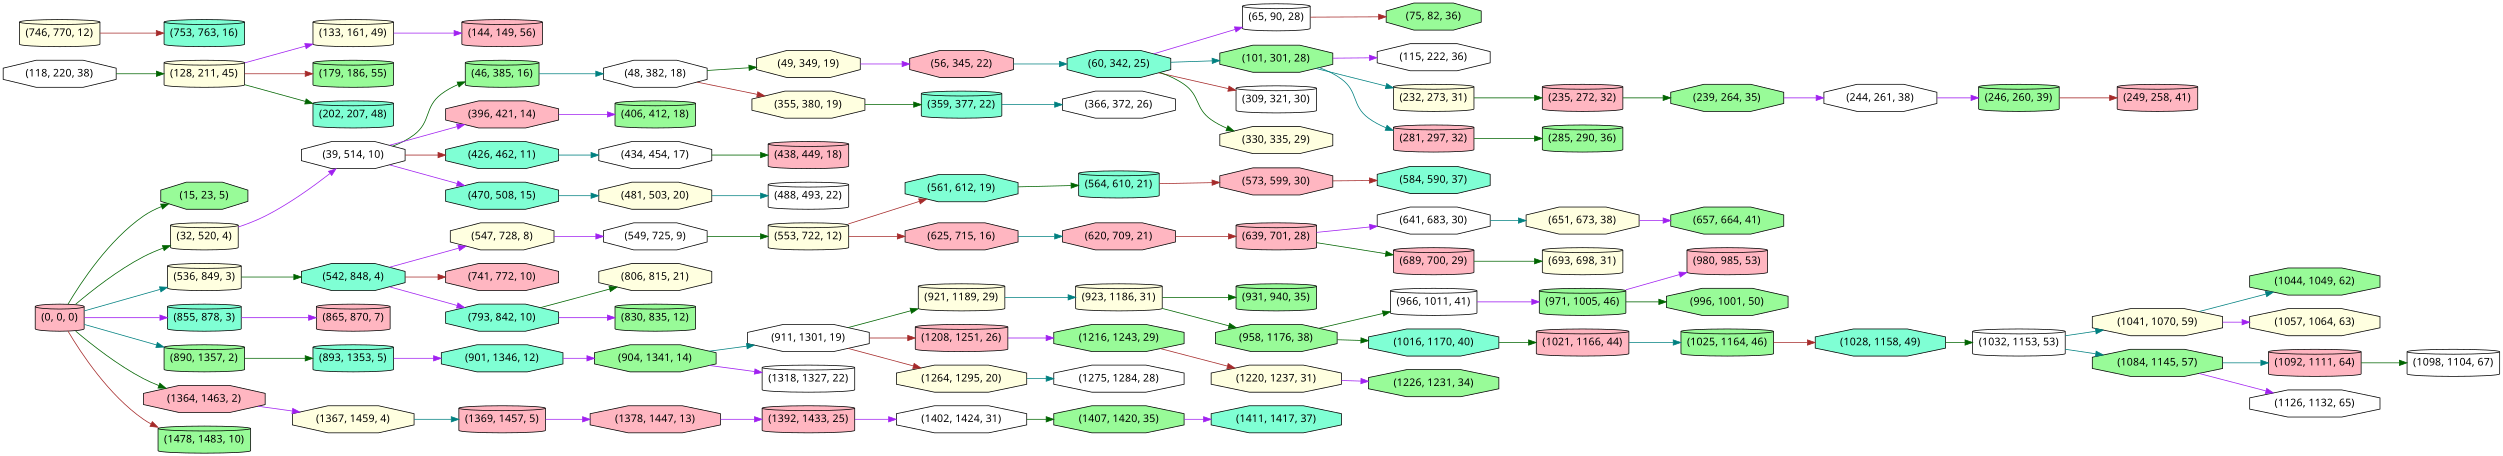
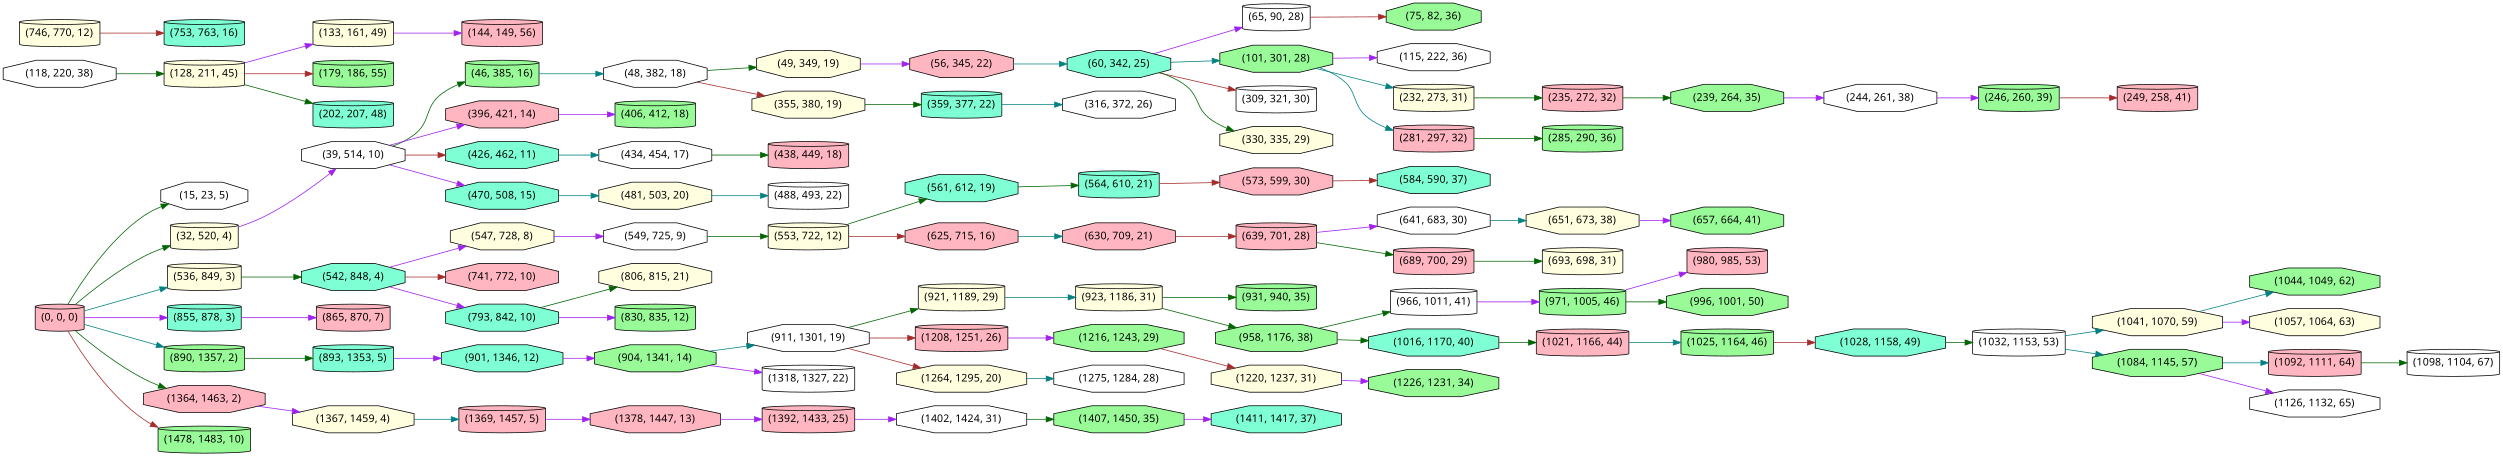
  digraph {
    fontname="Noto Sans"
    rankdir=LR
    node [fillcolor=palegreen fontname="Noto Sans" shape=octagon style=filled]
    edge [color=purple fontname="Noto Sans"]
    "(0, 0, 0)" [fillcolor=lightpink shape=cylinder]
-   "(15, 23, 5)"
+   "(15, 23, 5)" [fillcolor=white]
    "(32, 520, 4)" [fillcolor=lightyellow shape=cylinder]
    "(536, 849, 3)" [fillcolor=lightyellow shape=cylinder]
    "(855, 878, 3)" [fillcolor=aquamarine shape=cylinder]
    "(890, 1357, 2)" [shape=cylinder]
    "(1364, 1463, 2)" [fillcolor=lightpink]
    "(1478, 1483, 10)" [shape=cylinder]
    "(39, 514, 10)" [fillcolor=white]
    "(542, 848, 4)" [fillcolor=aquamarine]
    "(865, 870, 7)" [fillcolor=lightpink shape=cylinder]
    "(893, 1353, 5)" [fillcolor=aquamarine shape=cylinder]
    "(1367, 1459, 4)" [fillcolor=lightyellow]
    "(46, 385, 16)" [shape=cylinder]
    "(396, 421, 14)" [fillcolor=lightpink]
    "(426, 462, 11)" [fillcolor=aquamarine]
    "(470, 508, 15)" [fillcolor=aquamarine]
    "(48, 382, 18)" [fillcolor=white]
    "(406, 412, 18)" [shape=cylinder]
    "(434, 454, 17)" [fillcolor=white]
    "(481, 503, 20)" [fillcolor=lightyellow]
    "(49, 349, 19)" [fillcolor=lightyellow]
    "(355, 380, 19)" [fillcolor=lightyellow]
    "(56, 345, 22)" [fillcolor=lightpink]
    "(359, 377, 22)" [fillcolor=aquamarine shape=cylinder]
    "(60, 342, 25)" [fillcolor=aquamarine]
    "(65, 90, 28)" [fillcolor=white shape=cylinder]
    "(101, 301, 28)"
    "(309, 321, 30)" [fillcolor=white shape=cylinder]
    "(330, 335, 29)" [fillcolor=lightyellow]
    "(75, 82, 36)"
    "(115, 222, 36)" [fillcolor=white]
    "(232, 273, 31)" [fillcolor=lightyellow shape=cylinder]
    "(281, 297, 32)" [fillcolor=lightpink shape=cylinder]
    "(235, 272, 32)" [fillcolor=lightpink shape=cylinder]
    "(285, 290, 36)" [shape=cylinder]
    "(118, 220, 38)" [fillcolor=white]
    "(128, 211, 45)" [fillcolor=lightyellow shape=cylinder]
    "(133, 161, 49)" [fillcolor=lightyellow shape=cylinder]
    "(179, 186, 55)" [shape=cylinder]
    "(202, 207, 48)" [fillcolor=aquamarine shape=cylinder]
    "(144, 149, 56)" [fillcolor=lightpink shape=cylinder]
    "(239, 264, 35)"
    "(244, 261, 38)" [fillcolor=white]
    "(246, 260, 39)" [shape=cylinder]
    "(249, 258, 41)" [fillcolor=lightpink shape=cylinder]
-   "(366, 372, 26)" [fillcolor=white]
+   "(366, 372, 26)" [fillcolor=white label="(316, 372, 26)"]
    "(438, 449, 18)" [fillcolor=lightpink shape=cylinder]
    "(488, 493, 22)" [fillcolor=white shape=cylinder]
    "(547, 728, 8)" [fillcolor=lightyellow]
    "(741, 772, 10)" [fillcolor=lightpink]
    "(793, 842, 10)" [fillcolor=aquamarine]
    "(549, 725, 9)" [fillcolor=white]
    "(806, 815, 21)" [fillcolor=lightyellow]
    "(830, 835, 12)" [shape=cylinder]
    "(553, 722, 12)" [fillcolor=lightyellow shape=cylinder]
    "(561, 612, 19)" [fillcolor=aquamarine]
    "(625, 715, 16)" [fillcolor=lightpink]
    "(564, 610, 21)" [fillcolor=aquamarine shape=cylinder]
-   "(630, 709, 21)" [fillcolor=lightpink label="(620, 709, 21)"]
+   "(630, 709, 21)" [fillcolor=lightpink]
    "(573, 599, 30)" [fillcolor=lightpink]
    "(584, 590, 37)" [fillcolor=aquamarine]
    "(639, 701, 28)" [fillcolor=lightpink shape=cylinder]
    "(641, 683, 30)" [fillcolor=white]
    "(689, 700, 29)" [fillcolor=lightpink shape=cylinder]
    "(651, 673, 38)" [fillcolor=lightyellow]
    "(693, 698, 31)" [fillcolor=lightyellow shape=cylinder]
    "(657, 664, 41)"
    "(746, 770, 12)" [fillcolor=lightyellow shape=cylinder]
    "(753, 763, 16)" [fillcolor=aquamarine shape=cylinder]
    "(901, 1346, 12)" [fillcolor=aquamarine]
    "(904, 1341, 14)"
    "(911, 1301, 19)" [fillcolor=white]
    "(1318, 1327, 22)" [fillcolor=white shape=cylinder]
    "(921, 1189, 29)" [fillcolor=lightyellow shape=cylinder]
    "(1208, 1251, 26)" [fillcolor=lightpink shape=cylinder]
    "(1264, 1295, 20)" [fillcolor=lightyellow]
    "(923, 1186, 31)" [fillcolor=lightyellow shape=cylinder]
    "(1216, 1243, 29)"
    "(1275, 1284, 28)" [fillcolor=white]
    "(931, 940, 35)" [shape=cylinder]
    "(958, 1176, 38)"
    "(966, 1011, 41)" [fillcolor=white shape=cylinder]
    "(1016, 1170, 40)" [fillcolor=aquamarine]
    "(971, 1005, 46)" [shape=cylinder]
    "(1021, 1166, 44)" [fillcolor=lightpink shape=cylinder]
    "(980, 985, 53)" [fillcolor=lightpink shape=cylinder]
    "(996, 1001, 50)"
    "(1025, 1164, 46)" [shape=cylinder]
    "(1028, 1158, 49)" [fillcolor=aquamarine]
    "(1032, 1153, 53)" [fillcolor=white shape=cylinder]
    "(1041, 1070, 59)" [fillcolor=lightyellow]
    "(1084, 1145, 57)"
    "(1044, 1049, 62)"
    "(1057, 1064, 63)" [fillcolor=lightyellow]
    "(1092, 1111, 64)" [fillcolor=lightpink shape=cylinder]
    "(1126, 1132, 65)" [fillcolor=white]
    "(1098, 1104, 67)" [fillcolor=white shape=cylinder]
    "(1220, 1237, 31)" [fillcolor=lightyellow]
    "(1226, 1231, 34)"
    "(1369, 1457, 5)" [fillcolor=lightpink shape=cylinder]
    "(1378, 1447, 13)" [fillcolor=lightpink]
    "(1392, 1433, 25)" [fillcolor=lightpink shape=cylinder]
    "(1402, 1424, 31)" [fillcolor=white]
-   "(1407, 1420, 35)"
+   "(1407, 1420, 35)" [label="(1407, 1450, 35)"]
    "(1411, 1417, 37)" [fillcolor=aquamarine]
    "(0, 0, 0)" -> "(15, 23, 5)" [color=darkgreen]
    "(0, 0, 0)" -> "(32, 520, 4)" [color=darkgreen]
    "(0, 0, 0)" -> "(536, 849, 3)" [color=teal]
    "(0, 0, 0)" -> "(855, 878, 3)"
    "(0, 0, 0)" -> "(890, 1357, 2)" [color=teal]
    "(0, 0, 0)" -> "(1364, 1463, 2)" [color=darkgreen]
    "(0, 0, 0)" -> "(1478, 1483, 10)" [color=brown]
    "(32, 520, 4)" -> "(39, 514, 10)"
    "(536, 849, 3)" -> "(542, 848, 4)" [color=darkgreen]
    "(855, 878, 3)" -> "(865, 870, 7)"
    "(890, 1357, 2)" -> "(893, 1353, 5)" [color=darkgreen]
    "(1364, 1463, 2)" -> "(1367, 1459, 4)"
    "(39, 514, 10)" -> "(46, 385, 16)" [color=darkgreen]
    "(39, 514, 10)" -> "(396, 421, 14)"
    "(39, 514, 10)" -> "(426, 462, 11)" [color=brown]
    "(39, 514, 10)" -> "(470, 508, 15)"
    "(542, 848, 4)" -> "(547, 728, 8)"
    "(542, 848, 4)" -> "(741, 772, 10)" [color=brown]
    "(542, 848, 4)" -> "(793, 842, 10)"
    "(893, 1353, 5)" -> "(901, 1346, 12)"
    "(1367, 1459, 4)" -> "(1369, 1457, 5)" [color=teal]
    "(46, 385, 16)" -> "(48, 382, 18)" [color=teal]
    "(396, 421, 14)" -> "(406, 412, 18)"
    "(426, 462, 11)" -> "(434, 454, 17)" [color=teal]
    "(470, 508, 15)" -> "(481, 503, 20)" [color=teal]
    "(48, 382, 18)" -> "(49, 349, 19)" [color=darkgreen]
    "(48, 382, 18)" -> "(355, 380, 19)" [color=brown]
    "(434, 454, 17)" -> "(438, 449, 18)" [color=darkgreen]
    "(481, 503, 20)" -> "(488, 493, 22)" [color=teal]
    "(49, 349, 19)" -> "(56, 345, 22)"
    "(355, 380, 19)" -> "(359, 377, 22)" [color=darkgreen]
    "(56, 345, 22)" -> "(60, 342, 25)" [color=teal]
    "(359, 377, 22)" -> "(366, 372, 26)" [color=teal]
    "(60, 342, 25)" -> "(65, 90, 28)"
    "(60, 342, 25)" -> "(101, 301, 28)" [color=teal]
    "(60, 342, 25)" -> "(309, 321, 30)" [color=brown]
    "(60, 342, 25)" -> "(330, 335, 29)" [color=darkgreen]
    "(65, 90, 28)" -> "(75, 82, 36)" [color=brown]
    "(101, 301, 28)" -> "(115, 222, 36)"
    "(101, 301, 28)" -> "(232, 273, 31)" [color=teal]
    "(101, 301, 28)" -> "(281, 297, 32)" [color=teal]
    "(232, 273, 31)" -> "(235, 272, 32)" [color=darkgreen]
    "(281, 297, 32)" -> "(285, 290, 36)" [color=darkgreen]
    "(235, 272, 32)" -> "(239, 264, 35)" [color=darkgreen]
    "(118, 220, 38)" -> "(128, 211, 45)" [color=darkgreen]
    "(128, 211, 45)" -> "(133, 161, 49)"
    "(128, 211, 45)" -> "(179, 186, 55)" [color=brown]
    "(128, 211, 45)" -> "(202, 207, 48)" [color=darkgreen]
    "(133, 161, 49)" -> "(144, 149, 56)"
    "(239, 264, 35)" -> "(244, 261, 38)"
    "(244, 261, 38)" -> "(246, 260, 39)"
    "(246, 260, 39)" -> "(249, 258, 41)" [color=brown]
    "(547, 728, 8)" -> "(549, 725, 9)"
    "(793, 842, 10)" -> "(806, 815, 21)" [color=darkgreen]
    "(793, 842, 10)" -> "(830, 835, 12)"
    "(549, 725, 9)" -> "(553, 722, 12)" [color=darkgreen]
-   "(553, 722, 12)" -> "(561, 612, 19)" [color=brown]
+   "(553, 722, 12)" -> "(561, 612, 19)" [color=darkgreen]
    "(553, 722, 12)" -> "(625, 715, 16)" [color=brown]
    "(561, 612, 19)" -> "(564, 610, 21)" [color=darkgreen]
    "(625, 715, 16)" -> "(630, 709, 21)" [color=teal]
    "(564, 610, 21)" -> "(573, 599, 30)" [color=brown]
    "(630, 709, 21)" -> "(639, 701, 28)" [color=brown]
    "(573, 599, 30)" -> "(584, 590, 37)" [color=brown]
    "(639, 701, 28)" -> "(641, 683, 30)"
    "(639, 701, 28)" -> "(689, 700, 29)" [color=darkgreen]
    "(641, 683, 30)" -> "(651, 673, 38)" [color=teal]
    "(689, 700, 29)" -> "(693, 698, 31)" [color=darkgreen]
    "(651, 673, 38)" -> "(657, 664, 41)"
    "(746, 770, 12)" -> "(753, 763, 16)" [color=brown]
    "(901, 1346, 12)" -> "(904, 1341, 14)"
    "(904, 1341, 14)" -> "(911, 1301, 19)" [color=teal]
    "(904, 1341, 14)" -> "(1318, 1327, 22)"
    "(911, 1301, 19)" -> "(921, 1189, 29)" [color=darkgreen]
    "(911, 1301, 19)" -> "(1208, 1251, 26)" [color=brown]
    "(911, 1301, 19)" -> "(1264, 1295, 20)" [color=brown]
    "(921, 1189, 29)" -> "(923, 1186, 31)" [color=teal]
    "(1208, 1251, 26)" -> "(1216, 1243, 29)"
    "(1264, 1295, 20)" -> "(1275, 1284, 28)" [color=teal]
    "(923, 1186, 31)" -> "(931, 940, 35)" [color=darkgreen]
    "(923, 1186, 31)" -> "(958, 1176, 38)" [color=darkgreen]
    "(1216, 1243, 29)" -> "(1220, 1237, 31)" [color=brown]
    "(958, 1176, 38)" -> "(966, 1011, 41)" [color=darkgreen]
    "(958, 1176, 38)" -> "(1016, 1170, 40)" [color=darkgreen]
    "(966, 1011, 41)" -> "(971, 1005, 46)"
    "(1016, 1170, 40)" -> "(1021, 1166, 44)" [color=darkgreen]
    "(971, 1005, 46)" -> "(980, 985, 53)"
    "(971, 1005, 46)" -> "(996, 1001, 50)" [color=darkgreen]
    "(1021, 1166, 44)" -> "(1025, 1164, 46)" [color=teal]
    "(1025, 1164, 46)" -> "(1028, 1158, 49)" [color=brown]
    "(1028, 1158, 49)" -> "(1032, 1153, 53)" [color=darkgreen]
    "(1032, 1153, 53)" -> "(1041, 1070, 59)" [color=teal]
    "(1032, 1153, 53)" -> "(1084, 1145, 57)" [color=teal]
    "(1041, 1070, 59)" -> "(1044, 1049, 62)" [color=teal]
    "(1041, 1070, 59)" -> "(1057, 1064, 63)"
    "(1084, 1145, 57)" -> "(1092, 1111, 64)" [color=teal]
    "(1084, 1145, 57)" -> "(1126, 1132, 65)"
    "(1092, 1111, 64)" -> "(1098, 1104, 67)" [color=darkgreen]
    "(1220, 1237, 31)" -> "(1226, 1231, 34)"
    "(1369, 1457, 5)" -> "(1378, 1447, 13)"
    "(1378, 1447, 13)" -> "(1392, 1433, 25)"
    "(1392, 1433, 25)" -> "(1402, 1424, 31)"
    "(1402, 1424, 31)" -> "(1407, 1420, 35)" [color=darkgreen]
    "(1407, 1420, 35)" -> "(1411, 1417, 37)"
  }
